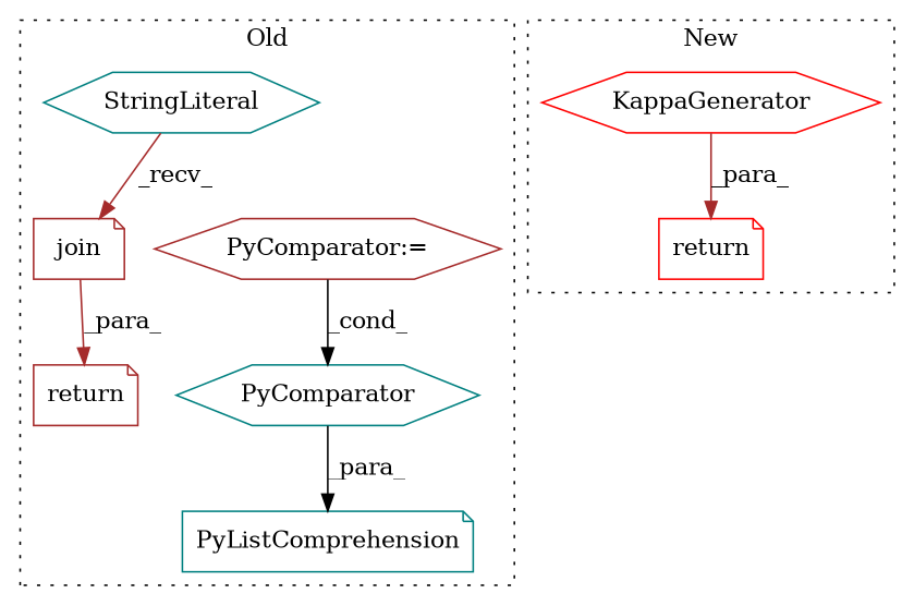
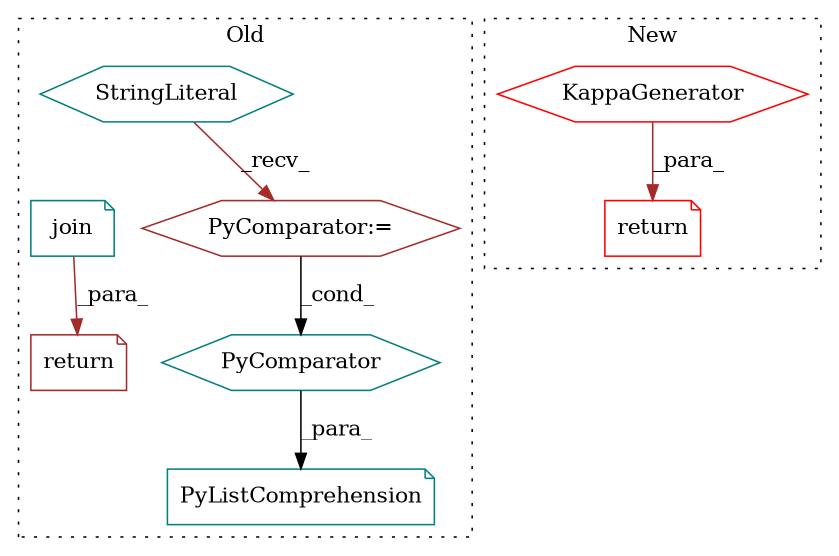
  digraph {
    node [a=41 color=teal l=7 s=5985 shape=note]
    edge [color=brown]
    n1 [color=brown label=return s=6139]
-   n2 [a=32 color=brown l="5,1" label=join s="5874,6024"]
+   n2 [a=32 l="5,1" label=join s="5874,6024"]
    n3 [a=45 l=3 label=StringLiteral s=5870 shape=hexagon]
    n4 [a=109 l=127 label=PyListComprehension s=5902]
    n5 [a=113 l=36 label=PyComparator shape=hexagon]
    n6 [a=7 color=brown l=36 label="PyComparator:=" shape=hexagon]
    n7 [a=32 color=red l="15,1" label=KappaGenerator s="9457,9476" shape=hexagon]
    n8 [color=red label=return s=9450]
    subgraph cluster_1 {
      label=Old
      style=dotted
      n1
      n2
      n3
      n4
      n5
      n6
    }
    subgraph cluster_2 {
      label=New
      style=dotted
      n7
      n8
    }
    n2 -> n1 [label=_para_]
-   n3 -> n2 [label=_recv_]
+   n3 -> n6 [label=_recv_]
    n5 -> n4 [color=black label=_para_]
    n6 -> n5 [color=black label=_cond_]
    n7 -> n8 [label=_para_]
  }
